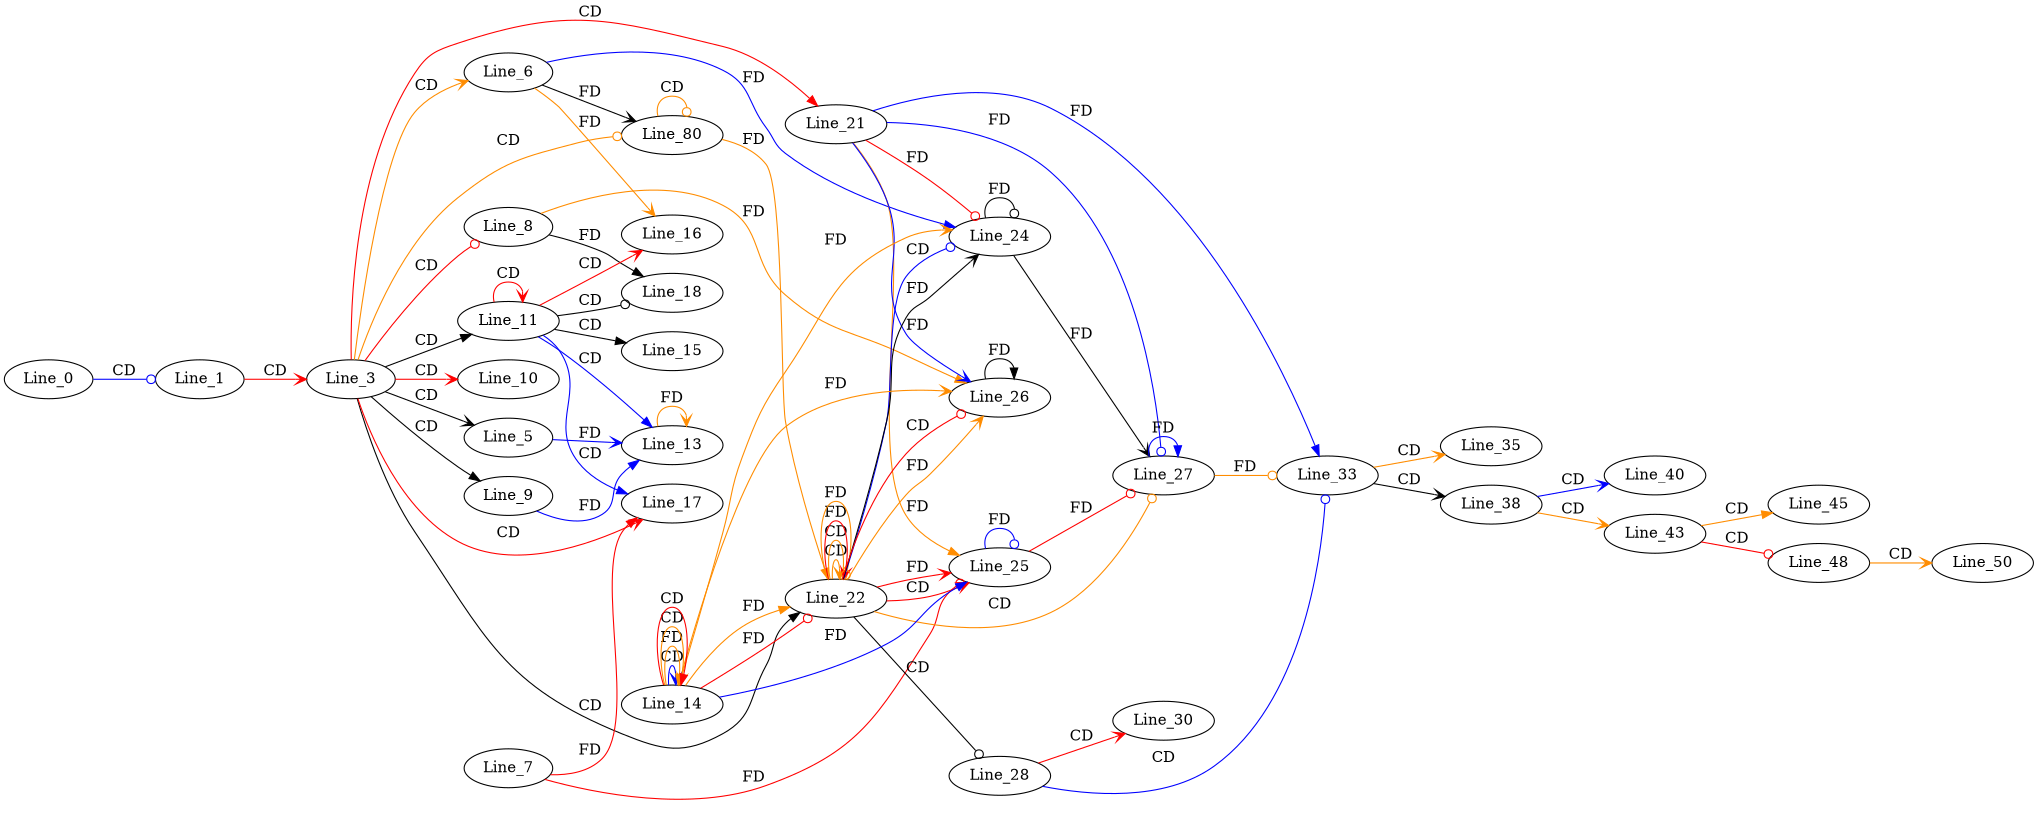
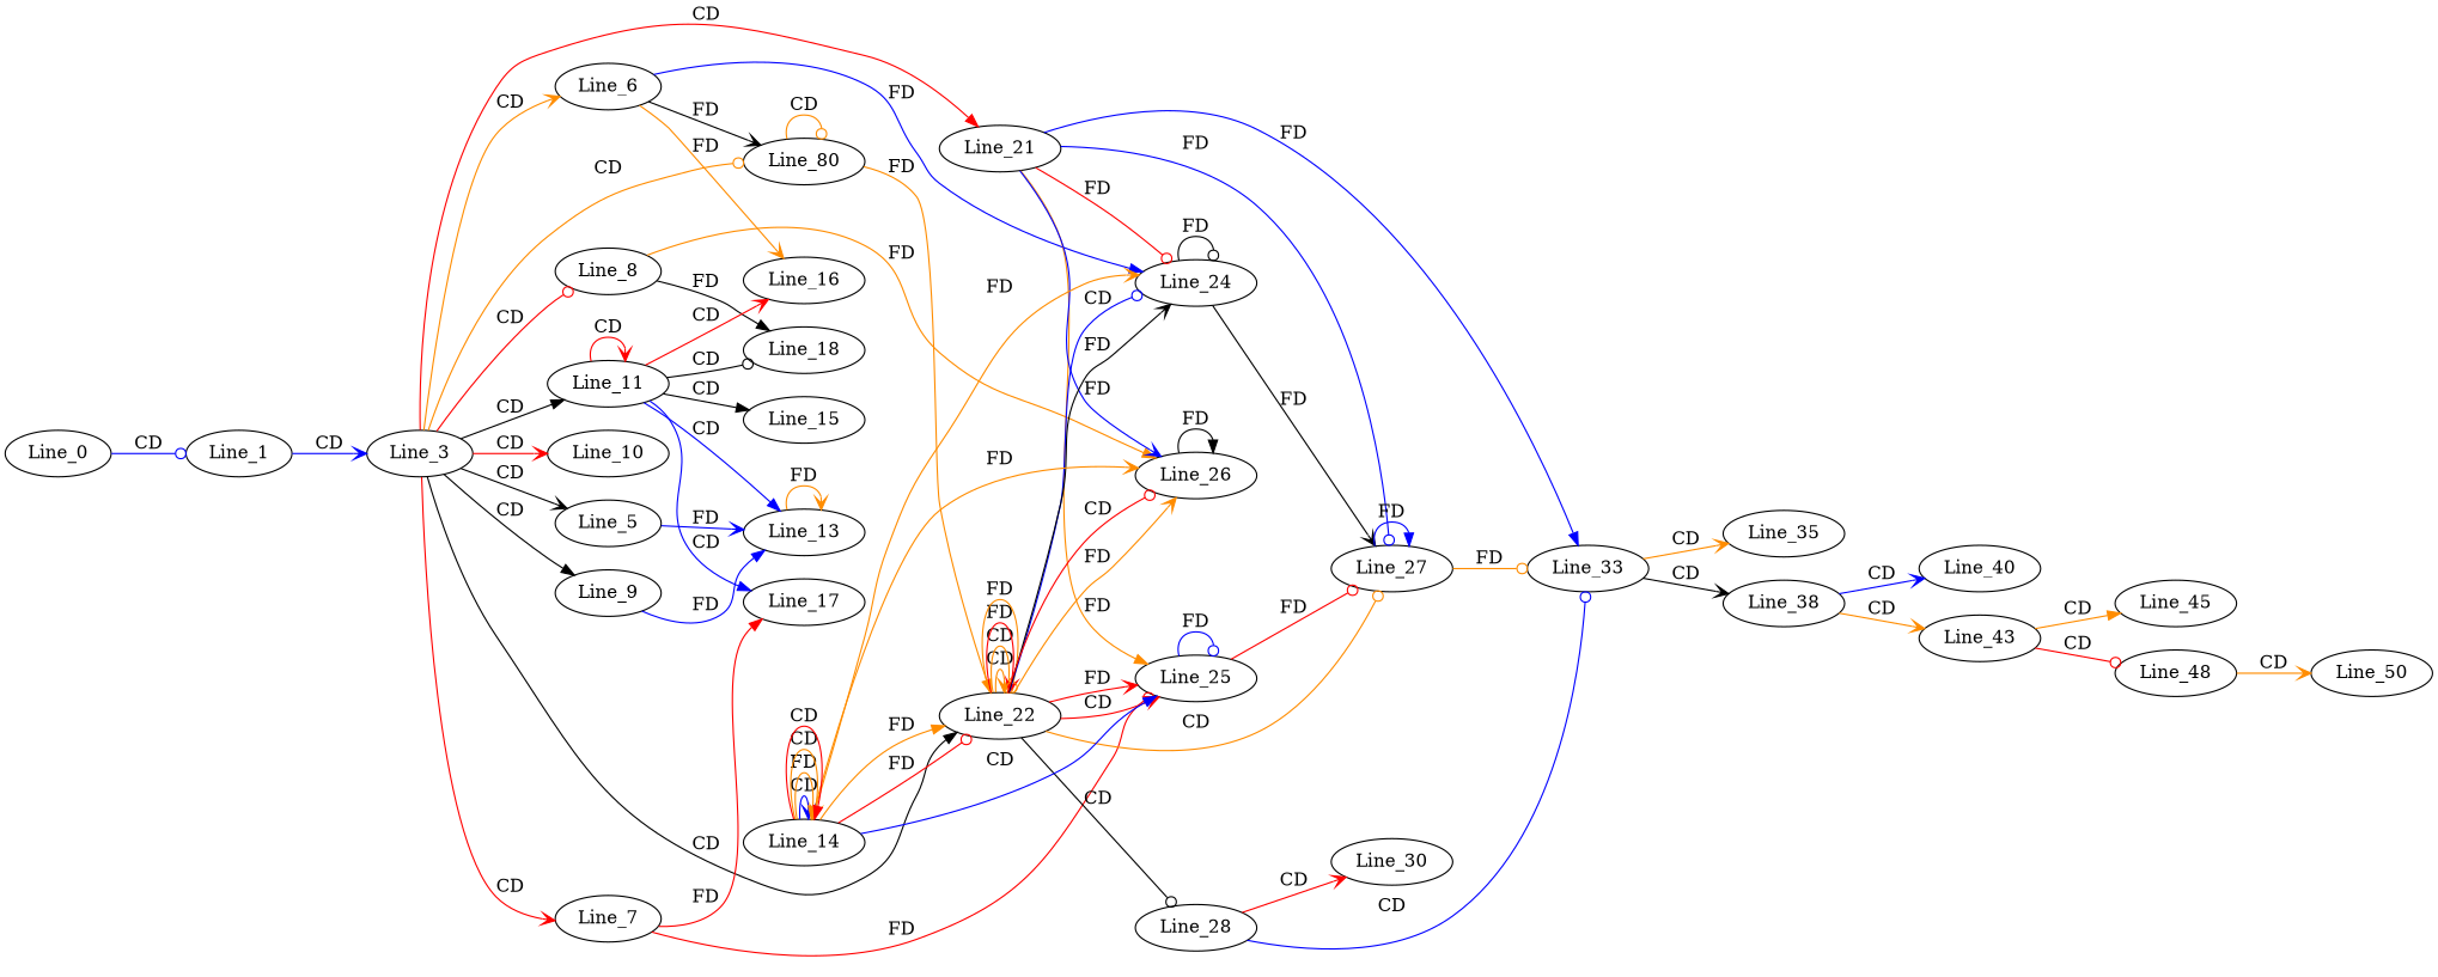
  digraph {
    rankdir=LR
    edge [arrowhead=vee color=darkorange]
    Line_0
    Line_1
    Line_3
    Line_5
    Line_6
    Line_7
    Line_8
    Line_9
    Line_10
    Line_11
    n11 [label=Line_80]
    Line_21
    Line_22
    Line_13
    Line_16
    Line_24
    Line_17
    Line_25
    Line_18
    Line_26
    Line_15
    Line_27
    Line_33
    Line_28
    Line_14
    Line_35
    Line_38
    Line_30
    Line_40
    Line_43
    Line_45
    Line_48
    Line_50
    Line_0 -> Line_1 [arrowhead=odot color=blue label=CD]
-   Line_1 -> Line_3 [color=red label=CD]
+   Line_1 -> Line_3 [color=blue label=CD]
    Line_3 -> Line_5 [color=black label=CD]
    Line_3 -> Line_6 [label=CD]
-   Line_3 -> Line_17 [color=red label=CD]
+   Line_3 -> Line_7 [color=red label=CD]
    Line_3 -> Line_8 [arrowhead=odot color=red label=CD]
    Line_3 -> Line_9 [arrowhead=normal color=black label=CD]
    Line_3 -> Line_10 [color=red label=CD]
    Line_3 -> Line_11 [arrowhead=normal color=black label=CD]
    Line_3 -> n11 [arrowhead=odot label=CD]
    Line_3 -> Line_21 [arrowhead=normal color=red label=CD]
    Line_3 -> Line_22 [arrowhead=normal color=black label=CD]
    Line_5 -> Line_13 [color=blue label=FD]
    Line_6 -> n11 [color=black label=FD]
    Line_6 -> Line_16 [label=FD]
    Line_6 -> Line_24 [arrowhead=normal color=blue label=FD]
    Line_7 -> Line_17 [arrowhead=normal color=red label=FD]
    Line_7 -> Line_25 [arrowhead=odot color=red label=FD]
    Line_8 -> Line_18 [arrowhead=normal color=black label=FD]
    Line_8 -> Line_26 [arrowhead=normal label=FD]
    Line_9 -> Line_13 [arrowhead=normal color=blue label=FD]
    Line_11 -> Line_11 [color=red label=CD]
    Line_11 -> Line_13 [arrowhead=normal color=blue label=CD]
    Line_11 -> Line_16 [color=red label=CD]
    Line_11 -> Line_17 [arrowhead=normal color=blue label=CD]
    Line_11 -> Line_18 [arrowhead=odot color=black label=CD]
    Line_11 -> Line_15 [arrowhead=normal color=black label=CD]
    n11 -> n11 [arrowhead=odot label=CD]
    n11 -> Line_22 [arrowhead=normal label=FD]
    Line_21 -> Line_24 [arrowhead=odot color=red label=FD]
    Line_21 -> Line_25 [arrowhead=normal label=FD]
    Line_21 -> Line_26 [color=blue label=FD]
    Line_21 -> Line_27 [arrowhead=odot color=blue label=FD]
    Line_21 -> Line_33 [arrowhead=normal color=blue label=FD]
    Line_22 -> Line_22 [label=CD]
    Line_22 -> Line_22 [arrowhead=odot label=CD]
    Line_22 -> Line_22 [color=red label=FD]
    Line_22 -> Line_22 [arrowhead=odot label=FD]
    Line_22 -> Line_24 [arrowhead=odot color=blue label=CD]
    Line_22 -> Line_24 [color=black label=FD]
    Line_22 -> Line_25 [color=red label=CD]
    Line_22 -> Line_25 [color=red label=FD]
    Line_22 -> Line_26 [arrowhead=odot color=red label=CD]
    Line_22 -> Line_26 [label=FD]
    Line_22 -> Line_27 [arrowhead=odot label=CD]
    Line_22 -> Line_28 [arrowhead=odot color=black label=CD]
    Line_13 -> Line_13 [label=FD]
    Line_24 -> Line_24 [arrowhead=odot color=black label=FD]
    Line_24 -> Line_27 [color=black label=FD]
    Line_25 -> Line_25 [arrowhead=odot color=blue label=FD]
    Line_25 -> Line_27 [arrowhead=odot color=red label=FD]
    Line_26 -> Line_26 [arrowhead=normal color=black label=FD]
    Line_27 -> Line_27 [arrowhead=normal color=blue label=FD]
    Line_27 -> Line_33 [arrowhead=odot label=FD]
    Line_33 -> Line_35 [label=CD]
    Line_33 -> Line_38 [color=black label=CD]
    Line_28 -> Line_33 [arrowhead=odot color=blue label=CD]
    Line_28 -> Line_30 [color=red label=CD]
    Line_14 -> Line_22 [arrowhead=normal label=FD]
    Line_14 -> Line_22 [arrowhead=odot color=red label=FD]
    Line_14 -> Line_24 [label=FD]
-   Line_14 -> Line_25 [arrowhead=normal color=blue label=FD]
+   Line_14 -> Line_25 [arrowhead=normal color=blue label=CD]
    Line_14 -> Line_26 [label=FD]
    Line_14 -> Line_14 [color=blue label=CD]
    Line_14 -> Line_14 [arrowhead=normal label=FD]
    Line_14 -> Line_14 [label=CD]
    Line_14 -> Line_14 [arrowhead=normal color=red label=CD]
    Line_38 -> Line_40 [color=blue label=CD]
    Line_38 -> Line_43 [label=CD]
    Line_43 -> Line_45 [arrowhead=normal label=CD]
    Line_43 -> Line_48 [arrowhead=odot color=red label=CD]
    Line_48 -> Line_50 [label=CD]
  }
